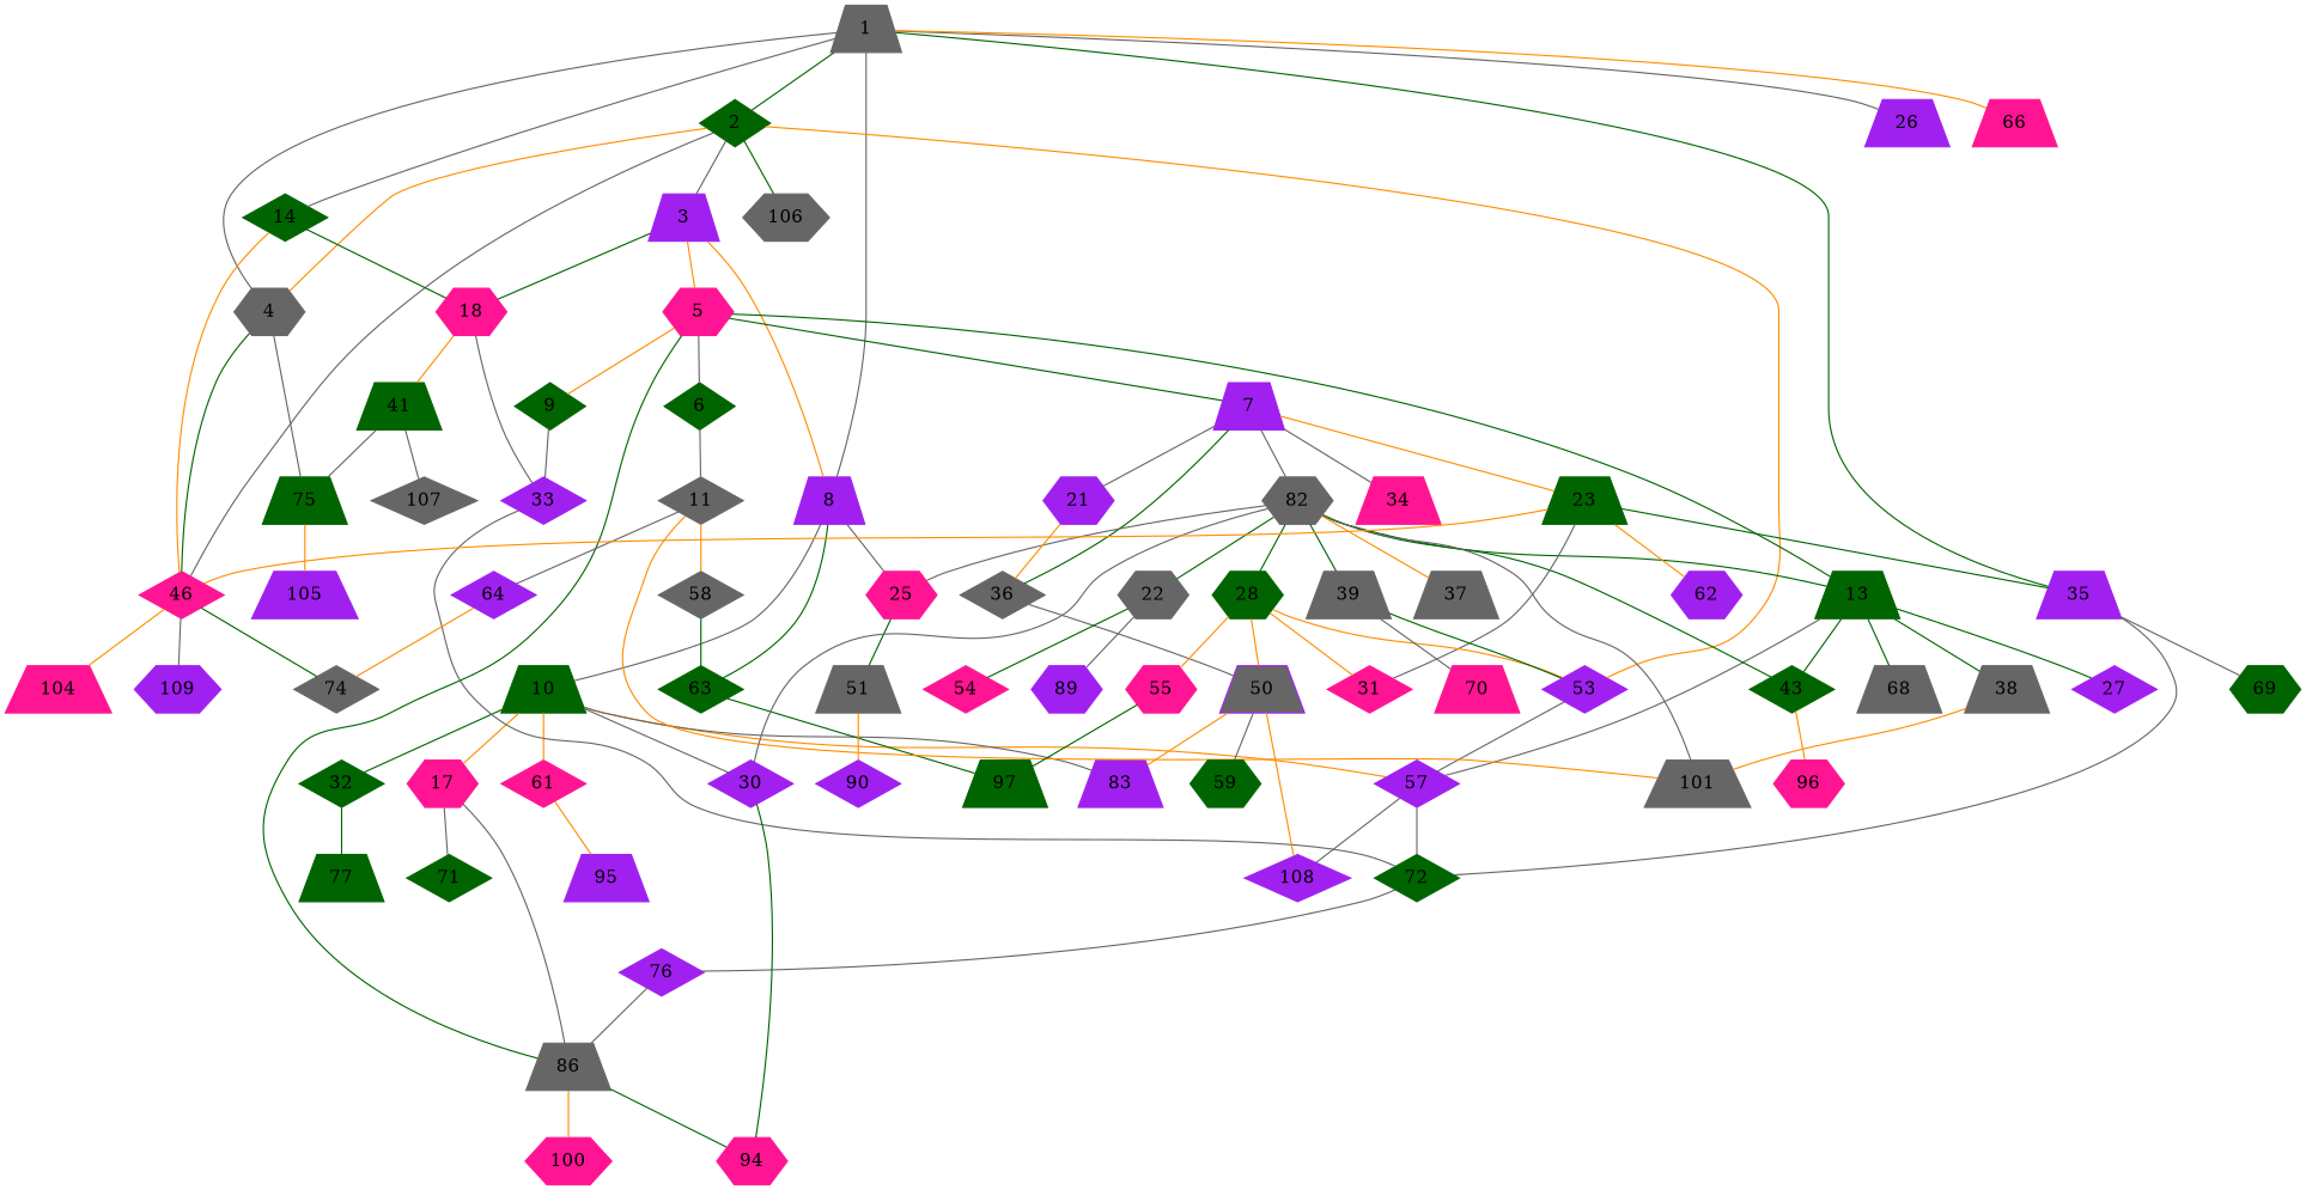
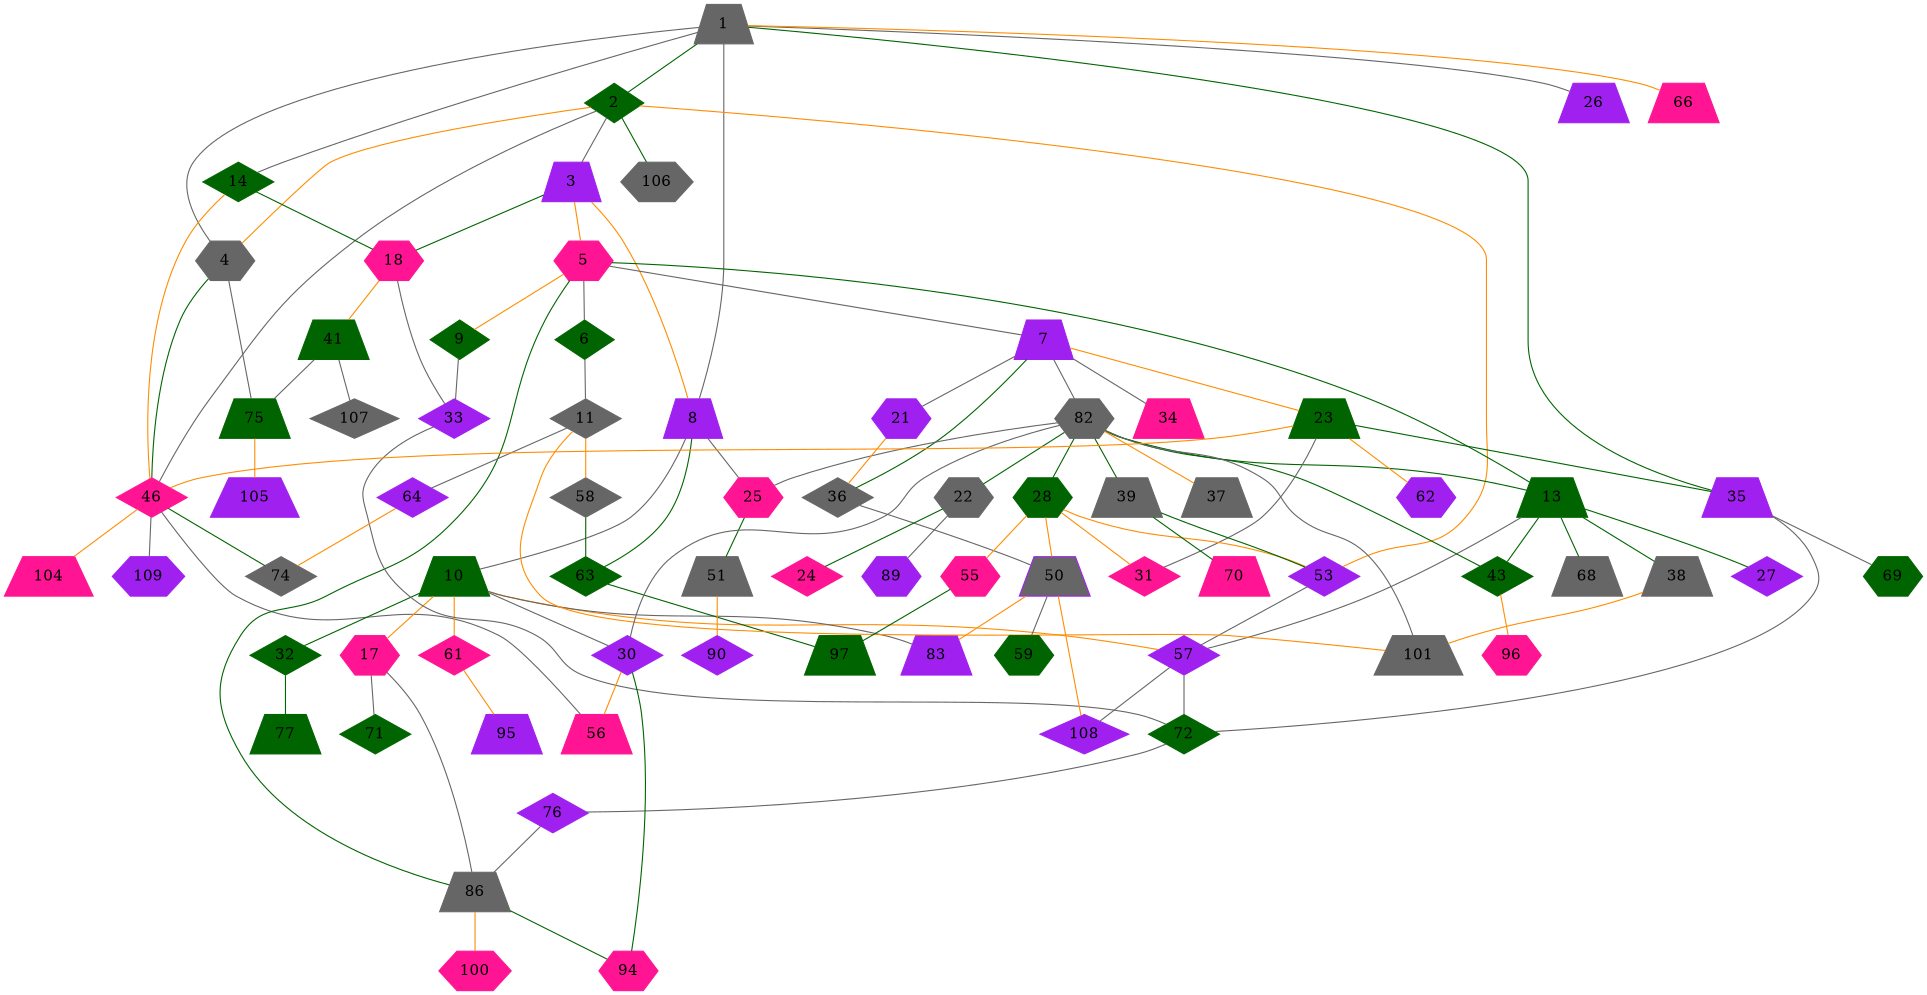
  graph {
    node [color=purple shape=trapezium style=filled]
    edge [color=gray40]
    1 [color=gray40 super="+79"]
    2 [color=darkgreen shape=diamond super="+88"]
    4 [color=gray40 shape=hexagon super="+84"]
    8 [super="+44"]
    14 [color=darkgreen shape=diamond super="+49"]
    26
    35
    66 [color=deeppink]
    3 [super="+16"]
    46 [color=deeppink shape=diamond super="+67"]
    53 [shape=diamond super="+80"]
    106 [color=gray40 shape=hexagon]
    75 [color=darkgreen]
    10 [color=darkgreen super="+47"]
    25 [color=deeppink shape=hexagon]
    63 [color=darkgreen shape=diamond]
    18 [color=deeppink shape=hexagon super="+92"]
    72 [color=darkgreen shape=diamond super="+98"]
    69 [color=darkgreen shape=hexagon]
    5 [color=deeppink shape=hexagon super="+40"]
+   56 [color=deeppink]
    74 [color=gray40 shape=diamond]
    104 [color=deeppink]
    109 [shape=hexagon]
    57 [shape=diamond super="+85"]
    6 [color=darkgreen shape=diamond]
    7 [super="+19"]
    9 [color=darkgreen shape=diamond]
    13 [color=darkgreen super="+24"]
    86 [color=gray40 super="+91"]
    33 [shape=diamond super="+52"]
    41 [color=darkgreen super="+62"]
    105
    11 [color=gray40 shape=diamond super="+20"]
    n35 [color=gray40 label=82 shape=hexagon super="+15"]
    21 [shape=hexagon]
    23 [color=darkgreen super="+93"]
    34 [color=deeppink]
    36 [color=gray40 shape=diamond super="+99"]
    43 [color=darkgreen shape=diamond]
    27 [shape=diamond]
    38 [color=gray40]
    68 [color=gray40]
    94 [color=deeppink shape=hexagon super="+103"]
    100 [color=deeppink shape=hexagon]
    101 [color=gray40]
    58 [color=gray40 shape=diamond super="+60"]
    64 [shape=diamond]
    30 [shape=diamond super="+81"]
    22 [color=gray40 shape=hexagon super="+45"]
    28 [color=darkgreen shape=hexagon super="+102"]
    37 [color=gray40 super="+87"]
    39 [color=gray40 super="+73"]
    31 [color=deeppink shape=diamond]
    n55 [label=62 shape=hexagon]
    50 [fillcolor=gray40 super="+65"]
    17 [color=deeppink shape=hexagon super="+48"]
    32 [color=darkgreen shape=diamond super="+78"]
    61 [color=deeppink shape=diamond super="+82"]
    83
    51 [color=gray40]
    97 [color=darkgreen]
    71 [color=darkgreen shape=diamond]
    77 [color=darkgreen]
    108 [shape=diamond]
    95
-   54 [color=deeppink shape=diamond]
+   54 [color=deeppink shape=diamond label=24]
    89 [shape=hexagon]
    55 [color=deeppink shape=hexagon]
    70 [color=deeppink]
    96 [color=deeppink shape=hexagon]
    107 [color=gray40 shape=diamond]
    90 [shape=diamond]
    59 [color=darkgreen shape=hexagon]
    76 [shape=diamond]
    1 -- 2 [color=darkgreen]
    1 -- 4
    1 -- 8
    1 -- 14
    1 -- 26
    1 -- 35 [color=darkgreen]
    1 -- 66 [color=darkorange]
    2 -- 4 [color=darkorange]
    2 -- 3
    2 -- 46
    2 -- 53 [color=darkorange]
    2 -- 106 [color=darkgreen]
    4 -- 46 [color=darkgreen]
    4 -- 75
    8 -- 10
    8 -- 25
    8 -- 63 [color=darkgreen]
    14 -- 46 [color=darkorange]
    14 -- 18 [color=darkgreen]
    35 -- 72
    35 -- 69
    3 -- 8 [color=darkorange]
    3 -- 18 [color=darkgreen]
    3 -- 5 [color=darkorange]
+   46 -- 56
    46 -- 74 [color=darkgreen]
    46 -- 104 [color=darkorange]
    46 -- 109
    53 -- 57
    75 -- 105 [color=darkorange]
    10 -- 57 [color=darkorange]
    10 -- 30
    10 -- 17 [color=darkorange]
    10 -- 32 [color=darkgreen]
    10 -- 61 [color=darkorange]
    10 -- 83
    25 -- 51 [color=darkgreen]
    63 -- 97 [color=darkgreen]
    18 -- 33
    18 -- 41 [color=darkorange]
    72 -- 76
    5 -- 6
-   5 -- 7 [color=darkgreen]
+   5 -- 7
    5 -- 9 [color=darkorange]
    5 -- 13 [color=darkgreen]
    5 -- 86 [color=darkgreen]
    57 -- 72
    57 -- 108
    6 -- 11
    7 -- n35
    7 -- 21
    7 -- 23 [color=darkorange]
    7 -- 34
    7 -- 36 [color=darkgreen]
    9 -- 33
    13 -- 57
    13 -- 43 [color=darkgreen]
    13 -- 27 [color=darkgreen]
    13 -- 38 [color=darkgreen]
    13 -- 68 [color=darkgreen]
    86 -- 94 [color=darkgreen]
    86 -- 100 [color=darkorange]
    33 -- 72
    41 -- 75
    41 -- 107
    11 -- 101 [color=darkorange]
    11 -- 58 [color=darkorange]
    11 -- 64
    n35 -- 25
    n35 -- 13 [color=darkgreen]
    n35 -- 43 [color=darkgreen weight=2]
    n35 -- 101
    n35 -- 30
    n35 -- 22 [color=darkgreen]
    n35 -- 28 [color=darkgreen]
    n35 -- 37 [color=darkorange]
    n35 -- 39 [color=darkgreen]
    21 -- 36 [color=darkorange]
    23 -- 35 [color=darkgreen]
    23 -- 46 [color=darkorange]
    23 -- 31
    23 -- n55 [color=darkorange]
    36 -- 50
    43 -- 96 [color=darkorange]
    38 -- 101 [color=darkorange]
    58 -- 63 [color=darkgreen]
    64 -- 74 [color=darkorange]
+   30 -- 56 [color=darkorange]
    30 -- 94 [color=darkgreen]
    22 -- 54 [color=darkgreen]
    22 -- 89
    28 -- 53 [color=darkorange]
    28 -- 31 [color=darkorange]
    28 -- 50 [color=darkorange]
    28 -- 55 [color=darkorange]
    39 -- 53 [color=darkgreen]
-   39 -- 70
+   39 -- 70 [color=darkgreen]
    50 -- 83 [color=darkorange]
    50 -- 108 [color=darkorange]
    50 -- 59
    17 -- 86
    17 -- 71
    32 -- 77 [color=darkgreen]
    61 -- 95 [color=darkorange]
    51 -- 90 [color=darkorange]
    55 -- 97 [color=darkgreen]
    76 -- 86
  }
